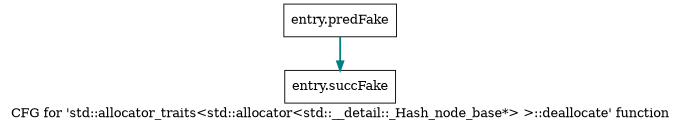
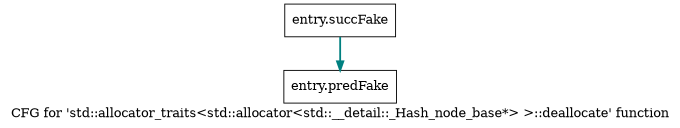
  digraph {
    label="CFG for 'std::allocator_traits\<std::allocator\<std::__detail::_Hash_node_base*\> \>::deallocate' function"
    node [shape=record]
    n1 [label="{entry.predFake}"]
    n2 [filename="/tools/Xilinx/Vitis_HLS/2022.1/tps/lnx64/gcc-8.3.0/lib/gcc/x86_64-pc-linux-gnu/8.3.0/../../../../include/c++/8.3.0/bits/alloc_traits.h" label="{entry.succFake}" linenumber=462]
-   n1 -> n2 [execusionnum=5 filename="/tools/Xilinx/Vitis_HLS/2022.1/tps/lnx64/gcc-8.3.0/lib/gcc/x86_64-pc-linux-gnu/8.3.0/../../../../include/c++/8.3.0/bits/alloc_traits.h" color=teal style=bold]
+   n2 -> n1 [execusionnum=5 filename="/tools/Xilinx/Vitis_HLS/2022.1/tps/lnx64/gcc-8.3.0/lib/gcc/x86_64-pc-linux-gnu/8.3.0/../../../../include/c++/8.3.0/bits/alloc_traits.h" color=teal style=bold]
  }
